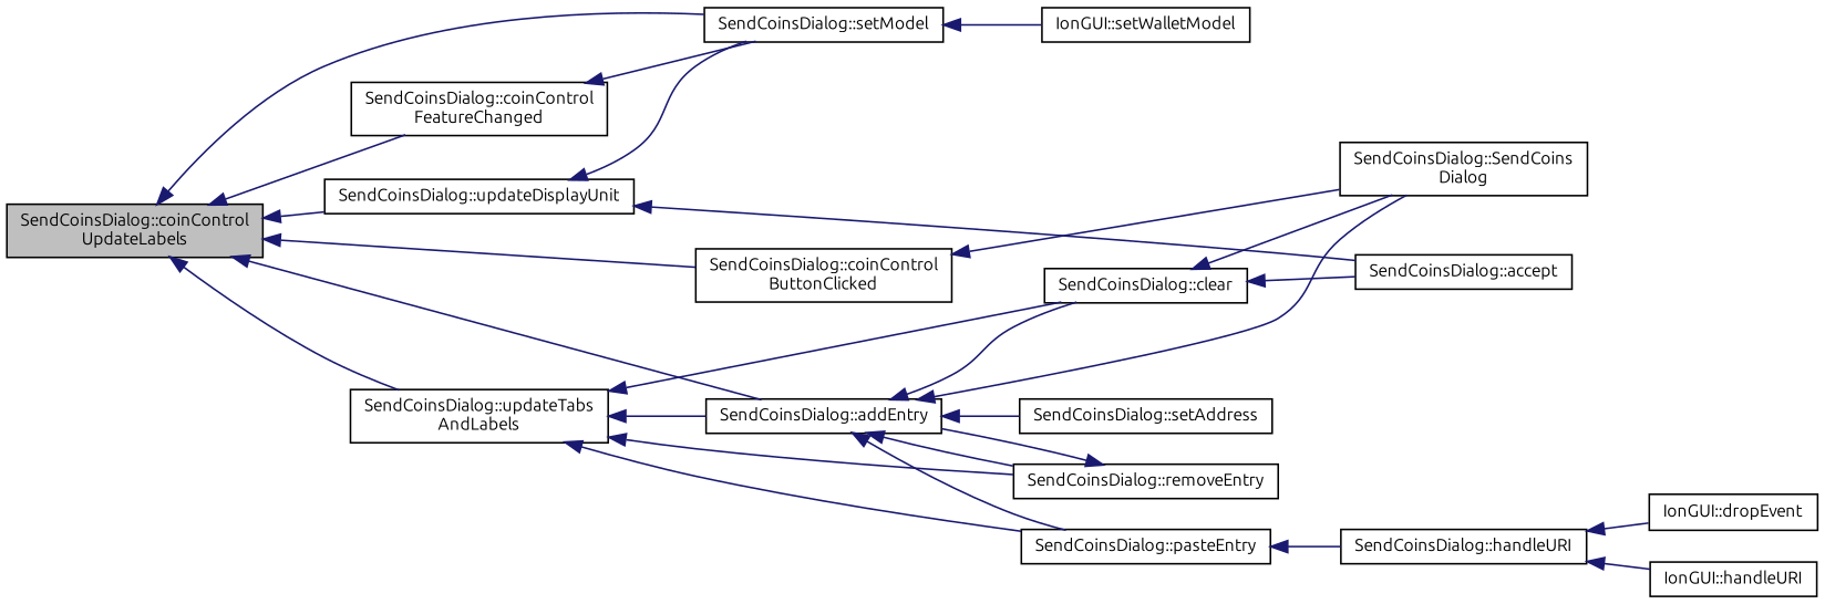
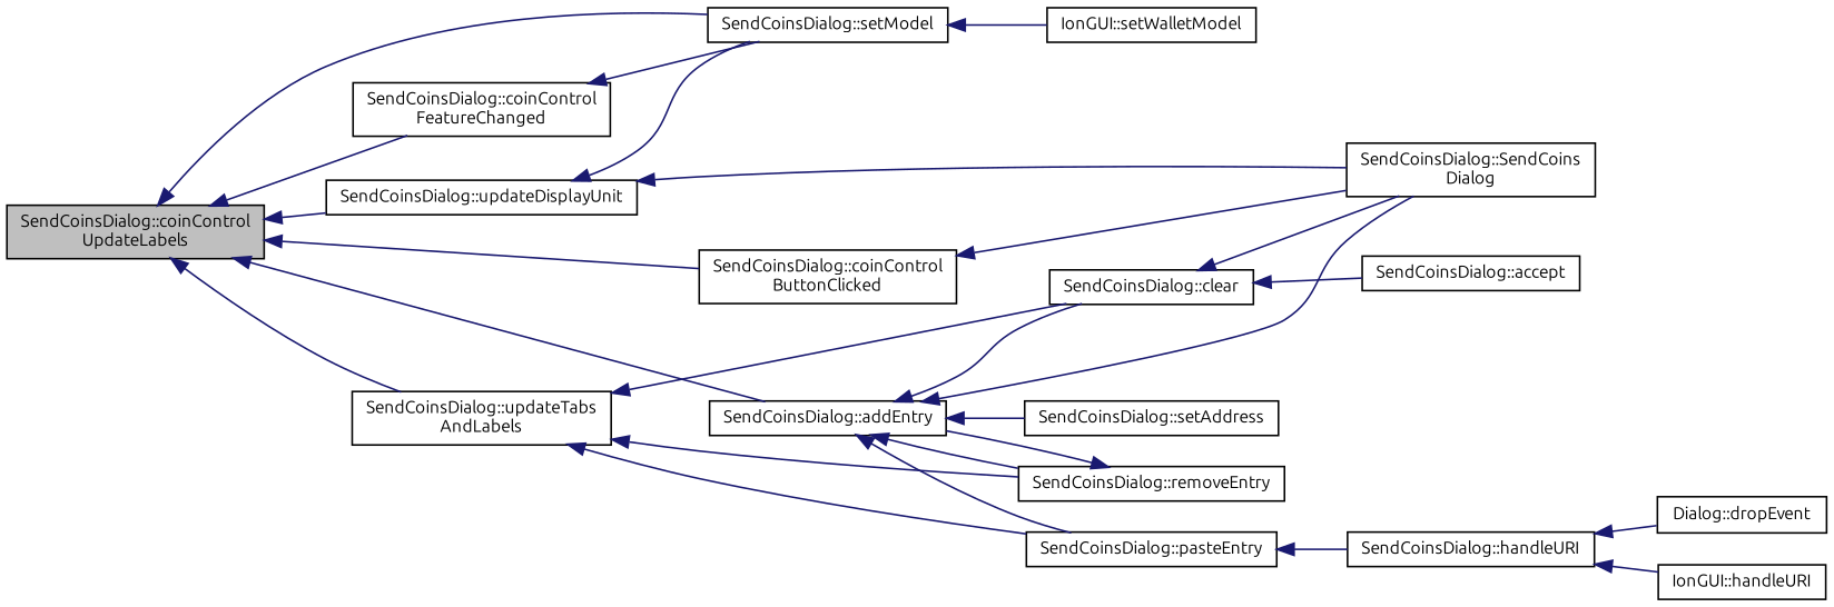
  digraph {
    fontname=Ubuntu
    rankdir=LR
    node [color=black fillcolor=white fontname=Ubuntu fontsize=10 shape=record style=filled]
    edge [color=midnightblue dir=back fontname=Ubuntu fontsize=10 labelfontname=Helvetica labelfontsize=10 style=solid]
    n1 [fillcolor=grey75 fontcolor=black height=0.2 label="SendCoinsDialog::coinControl\lUpdateLabels" width=0.4]
    n2 [height=0.2 label="SendCoinsDialog::setModel" width=0.4]
    n3 [height=0.2 label="SendCoinsDialog::addEntry" width=0.4]
    n4 [height=0.2 label="SendCoinsDialog::updateTabs\lAndLabels" width=0.4]
    n5 [height=0.2 label="SendCoinsDialog::updateDisplayUnit" width=0.4]
    n6 [height=0.2 label="SendCoinsDialog::coinControl\lFeatureChanged" width=0.4]
    n7 [height=0.2 label="SendCoinsDialog::coinControl\lButtonClicked" width=0.4]
    n8 [height=0.2 label="IonGUI::setWalletModel" width=0.4]
    n9 [height=0.2 label="SendCoinsDialog::SendCoins\lDialog" width=0.4]
    n10 [height=0.2 label="SendCoinsDialog::clear" width=0.4]
    n11 [height=0.2 label="SendCoinsDialog::removeEntry" width=0.4]
    n12 [height=0.2 label="SendCoinsDialog::setAddress" width=0.4]
    n13 [height=0.2 label="SendCoinsDialog::pasteEntry" width=0.4]
    n14 [height=0.2 label="SendCoinsDialog::accept" width=0.4]
    n15 [height=0.2 label="SendCoinsDialog::handleURI" width=0.4]
-   n16 [height=0.2 label="IonGUI::dropEvent" width=0.4]
+   n16 [height=0.2 label="Dialog::dropEvent" width=0.4]
    n17 [height=0.2 label="IonGUI::handleURI" width=0.4]
    n1 -> n2
    n1 -> n3
    n1 -> n4
    n1 -> n5
    n1 -> n6
    n1 -> n7
    n2 -> n8
    n3 -> n9
    n3 -> n10
    n3 -> n11
    n3 -> n12
    n3 -> n13
-   n4 -> n3
    n4 -> n10
    n4 -> n11
    n4 -> n13
    n5 -> n2
-   n5 -> n14
+   n5 -> n9
    n6 -> n2
    n7 -> n9
    n10 -> n9
    n10 -> n14
    n11 -> n3
    n13 -> n15
    n15 -> n16
    n15 -> n17
  }
